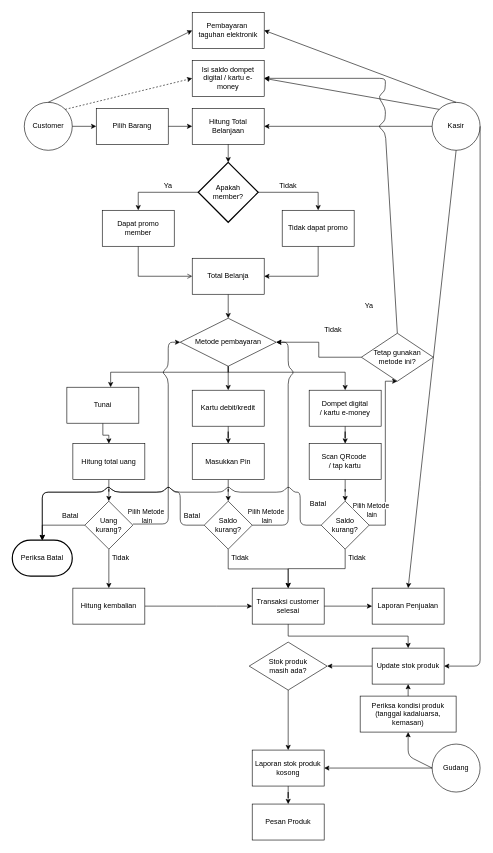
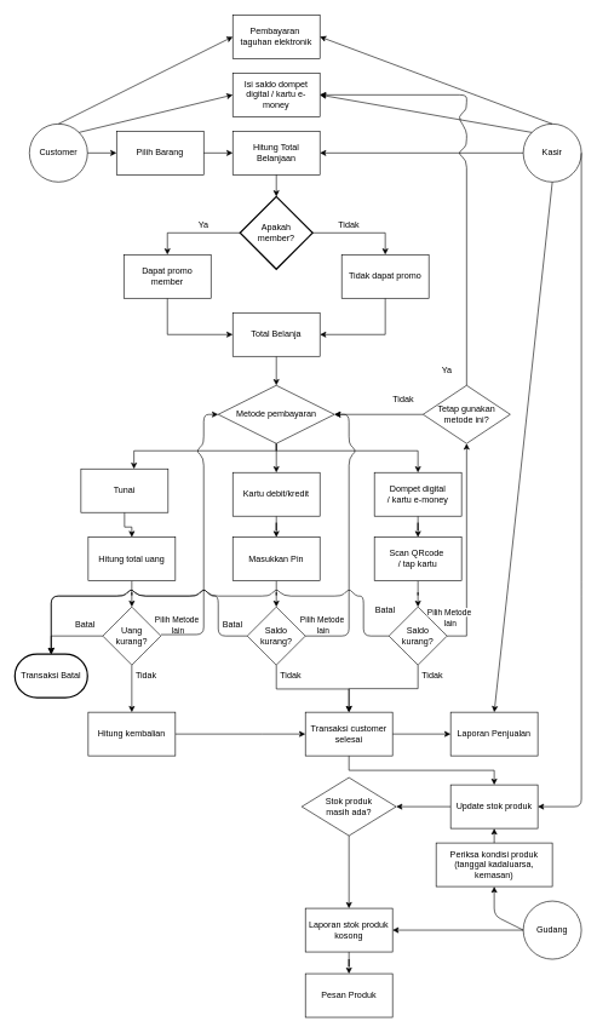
  <mxCell id="0" />
  <mxCell id="1" parent="0" />
  <mxCell id="2" value="Customer" style="ellipse;whiteSpace=wrap;html=1;aspect=fixed;" vertex="1" parent="1"><mxGeometry x="40" y="170" width="80" height="80" as="geometry" /></mxCell>
  <mxCell id="3" value="" style="endArrow=classic;html=1;exitX=1;exitY=0.5;exitDx=0;exitDy=0;" edge="1" parent="1" source="2"><mxGeometry width="50" height="50" relative="1" as="geometry"><mxPoint x="140" y="230" as="sourcePoint" /><mxPoint x="160" y="210" as="targetPoint" /></mxGeometry></mxCell>
  <mxCell id="4" value="Pilih Barang" style="rounded=0;whiteSpace=wrap;html=1;" vertex="1" parent="1"><mxGeometry x="160" y="180" width="120" height="60" as="geometry" /></mxCell>
  <mxCell id="5" value="" style="endArrow=classic;html=1;exitX=1;exitY=0.5;exitDx=0;exitDy=0;" edge="1" parent="1"><mxGeometry width="50" height="50" relative="1" as="geometry"><mxPoint x="280" y="210" as="sourcePoint" /><mxPoint x="320" y="210" as="targetPoint" /></mxGeometry></mxCell>
  <mxCell id="6" value="Hitung Total Belanjaan" style="rounded=0;whiteSpace=wrap;html=1;" vertex="1" parent="1"><mxGeometry x="320" y="180" width="120" height="60" as="geometry" /></mxCell>
  <mxCell id="7" value="Kasir" style="ellipse;whiteSpace=wrap;html=1;aspect=fixed;" vertex="1" parent="1"><mxGeometry x="720" y="170" width="80" height="80" as="geometry" /></mxCell>
  <mxCell id="8" value="" style="endArrow=classic;html=1;exitX=0;exitY=0.5;exitDx=0;exitDy=0;" edge="1" parent="1" source="7" target="6"><mxGeometry width="50" height="50" relative="1" as="geometry"><mxPoint x="400" y="170" as="sourcePoint" /><mxPoint x="450" y="120" as="targetPoint" /></mxGeometry></mxCell>
  <mxCell id="9" value="" style="endArrow=classic;html=1;exitX=0.5;exitY=1;exitDx=0;exitDy=0;entryX=0.5;entryY=0;entryDx=0;entryDy=0;entryPerimeter=0;" edge="1" parent="1" source="6" target="12"><mxGeometry width="50" height="50" relative="1" as="geometry"><mxPoint x="400" y="280" as="sourcePoint" /><mxPoint x="380" y="280" as="targetPoint" /></mxGeometry></mxCell>
  <mxCell id="10" value="" style="edgeStyle=orthogonalEdgeStyle;rounded=0;orthogonalLoop=1;jettySize=auto;html=1;" edge="1" parent="1" source="12" target="16"><mxGeometry relative="1" as="geometry"><Array as="points"><mxPoint x="530" y="320" /></Array></mxGeometry></mxCell>
  <mxCell id="11" value="" style="edgeStyle=orthogonalEdgeStyle;rounded=0;orthogonalLoop=1;jettySize=auto;html=1;" edge="1" parent="1" source="12" target="14"><mxGeometry relative="1" as="geometry"><Array as="points"><mxPoint x="230" y="320" /></Array></mxGeometry></mxCell>
  <mxCell id="12" value="Apakah &lt;br&gt;member?" style="strokeWidth=2;html=1;shape=mxgraph.flowchart.decision;whiteSpace=wrap;" vertex="1" parent="1"><mxGeometry x="330" y="270" width="100" height="100" as="geometry" /></mxCell>
- <mxCell id="13" value="" style="edgeStyle=orthogonalEdgeStyle;rounded=0;orthogonalLoop=1;jettySize=auto;html=1;entryX=0;entryY=0.5;entryDx=0;entryDy=0;endArrow=open;" edge="1" parent="1" source="14" target="18"><mxGeometry relative="1" as="geometry"><mxPoint x="230" y="490" as="targetPoint" /><Array as="points"><mxPoint x="230" y="460" /></Array></mxGeometry></mxCell>
+ <mxCell id="13" value="" style="edgeStyle=orthogonalEdgeStyle;rounded=0;orthogonalLoop=1;jettySize=auto;html=1;entryX=0;entryY=0.5;entryDx=0;entryDy=0;" edge="1" parent="1" source="14" target="18"><mxGeometry relative="1" as="geometry"><mxPoint x="230" y="490" as="targetPoint" /><Array as="points"><mxPoint x="230" y="460" /></Array></mxGeometry></mxCell>
  <mxCell id="14" value="Dapat promo &lt;br&gt;member" style="rounded=0;whiteSpace=wrap;html=1;" vertex="1" parent="1"><mxGeometry x="170" y="350" width="120" height="60" as="geometry" /></mxCell>
  <mxCell id="15" value="" style="edgeStyle=orthogonalEdgeStyle;rounded=0;orthogonalLoop=1;jettySize=auto;html=1;" edge="1" parent="1" source="16" target="18"><mxGeometry relative="1" as="geometry"><Array as="points"><mxPoint x="530" y="460" /></Array></mxGeometry></mxCell>
  <mxCell id="16" value="Tidak dapat promo" style="rounded=0;whiteSpace=wrap;html=1;" vertex="1" parent="1"><mxGeometry x="470" y="350" width="120" height="60" as="geometry" /></mxCell>
  <mxCell id="17" value="" style="edgeStyle=orthogonalEdgeStyle;rounded=0;orthogonalLoop=1;jettySize=auto;html=1;" edge="1" parent="1" source="18" target="22"><mxGeometry relative="1" as="geometry" /></mxCell>
  <mxCell id="18" value="Total Belanja" style="rounded=0;whiteSpace=wrap;html=1;" vertex="1" parent="1"><mxGeometry x="320" y="430" width="120" height="60" as="geometry" /></mxCell>
  <mxCell id="19" value="" style="edgeStyle=orthogonalEdgeStyle;rounded=0;orthogonalLoop=1;jettySize=auto;html=1;" edge="1" parent="1" source="22" target="24"><mxGeometry relative="1" as="geometry"><Array as="points"><mxPoint x="380" y="620" /><mxPoint x="184" y="620" /></Array></mxGeometry></mxCell>
  <mxCell id="20" value="" style="edgeStyle=orthogonalEdgeStyle;rounded=0;orthogonalLoop=1;jettySize=auto;html=1;" edge="1" parent="1" source="22" target="26"><mxGeometry relative="1" as="geometry" /></mxCell>
  <mxCell id="21" value="" style="edgeStyle=orthogonalEdgeStyle;rounded=0;orthogonalLoop=1;jettySize=auto;html=1;entryX=0.5;entryY=0;entryDx=0;entryDy=0;" edge="1" parent="1" source="22" target="28"><mxGeometry relative="1" as="geometry"><Array as="points"><mxPoint x="380" y="620" /><mxPoint x="575" y="620" /></Array></mxGeometry></mxCell>
  <mxCell id="22" value="Metode pembayaran" style="rhombus;whiteSpace=wrap;html=1;rounded=0;" vertex="1" parent="1"><mxGeometry x="300" y="530" width="160" height="80" as="geometry" /></mxCell>
  <mxCell id="23" value="" style="edgeStyle=orthogonalEdgeStyle;rounded=0;orthogonalLoop=1;jettySize=auto;html=1;" edge="1" parent="1" source="24" target="34"><mxGeometry relative="1" as="geometry" /></mxCell>
  <mxCell id="24" value="Tunai" style="whiteSpace=wrap;html=1;rounded=0;" vertex="1" parent="1"><mxGeometry x="111" y="645" width="120" height="60" as="geometry" /></mxCell>
  <mxCell id="25" value="" style="edgeStyle=orthogonalEdgeStyle;rounded=0;orthogonalLoop=1;jettySize=auto;html=1;" edge="1" parent="1" source="26" target="32"><mxGeometry relative="1" as="geometry" /></mxCell>
  <mxCell id="26" value="Kartu debit/kredit" style="whiteSpace=wrap;html=1;rounded=0;" vertex="1" parent="1"><mxGeometry x="320" y="650" width="120" height="60" as="geometry" /></mxCell>
  <mxCell id="27" value="" style="edgeStyle=orthogonalEdgeStyle;rounded=0;orthogonalLoop=1;jettySize=auto;html=1;" edge="1" parent="1" source="28" target="30"><mxGeometry relative="1" as="geometry" /></mxCell>
  <mxCell id="28" value="&lt;span&gt;Dompet digital&lt;/span&gt;&lt;br&gt;&lt;span&gt;/ kartu e-money&lt;/span&gt;" style="whiteSpace=wrap;html=1;rounded=0;" vertex="1" parent="1"><mxGeometry x="515" y="650" width="120" height="60" as="geometry" /></mxCell>
  <mxCell id="29" value="" style="edgeStyle=orthogonalEdgeStyle;rounded=0;orthogonalLoop=1;jettySize=auto;html=1;" edge="1" parent="1" source="30" target="52"><mxGeometry relative="1" as="geometry" /></mxCell>
  <mxCell id="30" value="Scan QRcode&amp;nbsp;&lt;br&gt;/ tap kartu" style="whiteSpace=wrap;html=1;rounded=0;" vertex="1" parent="1"><mxGeometry x="515" y="739" width="120" height="60" as="geometry" /></mxCell>
  <mxCell id="31" value="" style="edgeStyle=orthogonalEdgeStyle;rounded=0;orthogonalLoop=1;jettySize=auto;html=1;" edge="1" parent="1" source="32" target="49"><mxGeometry relative="1" as="geometry" /></mxCell>
  <mxCell id="32" value="&lt;span&gt;Masukkan Pin&lt;/span&gt;" style="whiteSpace=wrap;html=1;rounded=0;" vertex="1" parent="1"><mxGeometry x="320" y="739" width="120" height="60" as="geometry" /></mxCell>
  <mxCell id="33" value="" style="edgeStyle=orthogonalEdgeStyle;rounded=0;orthogonalLoop=1;jettySize=auto;html=1;entryX=0.5;entryY=0;entryDx=0;entryDy=0;" edge="1" parent="1" source="34" target="47"><mxGeometry relative="1" as="geometry"><mxPoint x="20" y="670" as="targetPoint" /></mxGeometry></mxCell>
  <mxCell id="34" value="Hitung total uang" style="whiteSpace=wrap;html=1;rounded=0;" vertex="1" parent="1"><mxGeometry x="121" y="739" width="120" height="60" as="geometry" /></mxCell>
  <mxCell id="35" value="" style="edgeStyle=orthogonalEdgeStyle;rounded=0;orthogonalLoop=1;jettySize=auto;html=1;entryX=0;entryY=0.5;entryDx=0;entryDy=0;" edge="1" parent="1" source="36" target="39"><mxGeometry relative="1" as="geometry"><mxPoint x="360" y="910" as="targetPoint" /><Array as="points"><mxPoint x="360" y="1010" /><mxPoint x="360" y="1010" /></Array></mxGeometry></mxCell>
  <mxCell id="36" value="Hitung kembalian" style="whiteSpace=wrap;html=1;rounded=0;" vertex="1" parent="1"><mxGeometry x="121" y="980" width="120" height="60" as="geometry" /></mxCell>
  <mxCell id="37" value="" style="edgeStyle=orthogonalEdgeStyle;rounded=0;orthogonalLoop=1;jettySize=auto;html=1;" edge="1" parent="1" source="39" target="40"><mxGeometry relative="1" as="geometry" /></mxCell>
  <mxCell id="38" value="" style="edgeStyle=orthogonalEdgeStyle;rounded=0;orthogonalLoop=1;jettySize=auto;html=1;entryX=0.5;entryY=0;entryDx=0;entryDy=0;" edge="1" parent="1" source="39" target="75"><mxGeometry relative="1" as="geometry"><mxPoint x="360" y="1090" as="targetPoint" /><Array as="points"><mxPoint x="480" y="1060" /><mxPoint x="680" y="1060" /></Array></mxGeometry></mxCell>
  <mxCell id="39" value="Transaksi customer selesai" style="whiteSpace=wrap;html=1;rounded=0;" vertex="1" parent="1"><mxGeometry x="420" y="980" width="120" height="60" as="geometry" /></mxCell>
  <mxCell id="40" value="Laporan Penjualan" style="whiteSpace=wrap;html=1;rounded=0;" vertex="1" parent="1"><mxGeometry x="620" y="980" width="120" height="60" as="geometry" /></mxCell>
  <mxCell id="41" value="Isi saldo dompet digital / kartu e-money" style="rounded=0;whiteSpace=wrap;html=1;" vertex="1" parent="1"><mxGeometry x="320" y="100" width="120" height="60" as="geometry" /></mxCell>
- <mxCell id="42" value="" style="endArrow=classic;html=1;entryX=0;entryY=0.5;entryDx=0;entryDy=0;exitX=1;exitY=0;exitDx=0;exitDy=0;dashed=1;" edge="1" parent="1" source="2" target="41"><mxGeometry width="50" height="50" relative="1" as="geometry"><mxPoint x="180" y="135" as="sourcePoint" /><mxPoint x="230" y="85" as="targetPoint" /></mxGeometry></mxCell>
+ <mxCell id="42" value="" style="endArrow=classic;html=1;entryX=0;entryY=0.5;entryDx=0;entryDy=0;exitX=1;exitY=0;exitDx=0;exitDy=0;" edge="1" parent="1" source="2" target="41"><mxGeometry width="50" height="50" relative="1" as="geometry"><mxPoint x="180" y="135" as="sourcePoint" /><mxPoint x="230" y="85" as="targetPoint" /></mxGeometry></mxCell>
  <mxCell id="43" value="" style="endArrow=classic;html=1;exitX=0;exitY=0;exitDx=0;exitDy=0;entryX=1;entryY=0.5;entryDx=0;entryDy=0;" edge="1" parent="1" source="7" target="41"><mxGeometry width="50" height="50" relative="1" as="geometry"><mxPoint x="730" y="220" as="sourcePoint" /><mxPoint x="450" y="220" as="targetPoint" /></mxGeometry></mxCell>
  <mxCell id="44" value="" style="endArrow=classic;html=1;exitX=0.5;exitY=1;exitDx=0;exitDy=0;entryX=0.5;entryY=0;entryDx=0;entryDy=0;" edge="1" parent="1" source="7" target="40"><mxGeometry width="50" height="50" relative="1" as="geometry"><mxPoint x="400" y="320" as="sourcePoint" /><mxPoint x="450" y="270" as="targetPoint" /></mxGeometry></mxCell>
  <mxCell id="45" value="" style="edgeStyle=orthogonalEdgeStyle;rounded=0;orthogonalLoop=1;jettySize=auto;html=1;" edge="1" parent="1" source="47" target="67"><mxGeometry relative="1" as="geometry"><mxPoint x="70" y="900" as="targetPoint" /><Array as="points"><mxPoint x="70" y="875" /></Array></mxGeometry></mxCell>
  <mxCell id="46" value="" style="edgeStyle=orthogonalEdgeStyle;rounded=0;orthogonalLoop=1;jettySize=auto;html=1;" edge="1" parent="1" source="47" target="36"><mxGeometry relative="1" as="geometry" /></mxCell>
  <mxCell id="47" value="Uang &lt;br&gt;kurang?" style="rhombus;whiteSpace=wrap;html=1;" vertex="1" parent="1"><mxGeometry x="141" y="835" width="80" height="80" as="geometry" /></mxCell>
  <mxCell id="48" value="" style="edgeStyle=orthogonalEdgeStyle;rounded=0;orthogonalLoop=1;jettySize=auto;html=1;entryX=0.5;entryY=0;entryDx=0;entryDy=0;" edge="1" parent="1" source="49" target="39"><mxGeometry relative="1" as="geometry"><mxPoint x="380" y="1005" as="targetPoint" /><Array as="points"><mxPoint x="380" y="948" /><mxPoint x="480" y="948" /></Array></mxGeometry></mxCell>
  <mxCell id="49" value="Saldo&lt;br&gt;kurang?" style="rhombus;whiteSpace=wrap;html=1;" vertex="1" parent="1"><mxGeometry x="340" y="835" width="80" height="80" as="geometry" /></mxCell>
  <mxCell id="50" value="" style="edgeStyle=orthogonalEdgeStyle;rounded=0;orthogonalLoop=1;jettySize=auto;html=1;entryX=0.5;entryY=1;entryDx=0;entryDy=0;" edge="1" parent="1" source="52" target="56"><mxGeometry relative="1" as="geometry"><mxPoint x="692" y="875" as="targetPoint" /><Array as="points"><mxPoint x="642" y="875" /></Array></mxGeometry></mxCell>
  <mxCell id="51" value="" style="edgeStyle=orthogonalEdgeStyle;rounded=0;orthogonalLoop=1;jettySize=auto;html=1;" edge="1" parent="1" source="52" target="39"><mxGeometry relative="1" as="geometry" /></mxCell>
  <mxCell id="52" value="Saldo&lt;br&gt;kurang?" style="rhombus;whiteSpace=wrap;html=1;" vertex="1" parent="1"><mxGeometry x="535" y="835" width="80" height="80" as="geometry" /></mxCell>
  <mxCell id="53" value="Ya" style="text;html=1;strokeColor=none;fillColor=none;align=center;verticalAlign=middle;whiteSpace=wrap;rounded=0;" vertex="1" parent="1"><mxGeometry x="260" y="300" width="40" height="20" as="geometry" /></mxCell>
  <mxCell id="54" value="Tidak" style="text;html=1;strokeColor=none;fillColor=none;align=center;verticalAlign=middle;whiteSpace=wrap;rounded=0;" vertex="1" parent="1"><mxGeometry x="460" y="300" width="40" height="20" as="geometry" /></mxCell>
  <mxCell id="55" style="edgeStyle=orthogonalEdgeStyle;rounded=0;orthogonalLoop=1;jettySize=auto;html=1;" edge="1" parent="1" source="56" target="22"><mxGeometry relative="1" as="geometry"><mxPoint x="510" y="570" as="targetPoint" /></mxGeometry></mxCell>
- <mxCell id="56" value="Tetap gunakan metode ini?" style="rhombus;whiteSpace=wrap;html=1;" vertex="1" parent="1"><mxGeometry x="602" y="555" width="120" height="80" as="geometry" /></mxCell>
+ <mxCell id="56" value="Tetap gunakan metode ini?" style="rhombus;whiteSpace=wrap;html=1;" vertex="1" parent="1"><mxGeometry x="582" y="530" width="120" height="80" as="geometry" /></mxCell>
  <mxCell id="57" value="Batal" style="text;html=1;strokeColor=none;fillColor=none;align=center;verticalAlign=middle;whiteSpace=wrap;rounded=0;" vertex="1" parent="1"><mxGeometry x="97" y="850" width="40" height="20" as="geometry" /></mxCell>
  <mxCell id="58" value="Batal" style="text;html=1;strokeColor=none;fillColor=none;align=center;verticalAlign=middle;whiteSpace=wrap;rounded=0;" vertex="1" parent="1"><mxGeometry x="300" y="850" width="40" height="20" as="geometry" /></mxCell>
  <mxCell id="59" value="Batal" style="text;html=1;strokeColor=none;fillColor=none;align=center;verticalAlign=middle;whiteSpace=wrap;rounded=0;" vertex="1" parent="1"><mxGeometry x="510" y="830" width="40" height="20" as="geometry" /></mxCell>
  <mxCell id="60" value="&lt;span style=&quot;font-size: 11px ; background-color: rgb(255 , 255 , 255)&quot;&gt;Pilih Metode&amp;nbsp;&lt;/span&gt;&lt;br style=&quot;font-size: 11px&quot;&gt;&lt;span style=&quot;font-size: 11px ; background-color: rgb(255 , 255 , 255)&quot;&gt;lain&lt;/span&gt;" style="text;html=1;strokeColor=none;fillColor=none;align=center;verticalAlign=middle;whiteSpace=wrap;rounded=0;" vertex="1" parent="1"><mxGeometry x="410" y="850" width="70" height="20" as="geometry" /></mxCell>
  <mxCell id="61" value="&lt;span style=&quot;font-size: 11px ; background-color: rgb(255 , 255 , 255)&quot;&gt;Pilih Metode&amp;nbsp;&lt;/span&gt;&lt;br style=&quot;font-size: 11px&quot;&gt;&lt;span style=&quot;font-size: 11px ; background-color: rgb(255 , 255 , 255)&quot;&gt;lain&lt;/span&gt;" style="text;html=1;strokeColor=none;fillColor=none;align=center;verticalAlign=middle;whiteSpace=wrap;rounded=0;" vertex="1" parent="1"><mxGeometry x="210" y="850" width="70" height="20" as="geometry" /></mxCell>
  <mxCell id="62" value="Tidak" style="text;html=1;strokeColor=none;fillColor=none;align=center;verticalAlign=middle;whiteSpace=wrap;rounded=0;" vertex="1" parent="1"><mxGeometry x="380" y="920" width="40" height="20" as="geometry" /></mxCell>
  <mxCell id="63" value="Tidak" style="text;html=1;strokeColor=none;fillColor=none;align=center;verticalAlign=middle;whiteSpace=wrap;rounded=0;" vertex="1" parent="1"><mxGeometry x="575" y="920" width="40" height="20" as="geometry" /></mxCell>
  <mxCell id="64" value="Tidak" style="text;html=1;strokeColor=none;fillColor=none;align=center;verticalAlign=middle;whiteSpace=wrap;rounded=0;" vertex="1" parent="1"><mxGeometry x="181" y="920" width="40" height="20" as="geometry" /></mxCell>
  <mxCell id="65" value="Ya" style="text;html=1;strokeColor=none;fillColor=none;align=center;verticalAlign=middle;whiteSpace=wrap;rounded=0;" vertex="1" parent="1"><mxGeometry x="595" y="500" width="40" height="20" as="geometry" /></mxCell>
  <mxCell id="66" value="Tidak" style="text;html=1;strokeColor=none;fillColor=none;align=center;verticalAlign=middle;whiteSpace=wrap;rounded=0;" vertex="1" parent="1"><mxGeometry x="535" y="540" width="40" height="20" as="geometry" /></mxCell>
- <mxCell id="67" value="Periksa Batal" style="strokeWidth=2;html=1;shape=mxgraph.flowchart.terminator;whiteSpace=wrap;" vertex="1" parent="1"><mxGeometry x="20" y="900" width="100" height="60" as="geometry" /></mxCell>
+ <mxCell id="67" value="Transaksi Batal" style="strokeWidth=2;html=1;shape=mxgraph.flowchart.terminator;whiteSpace=wrap;" vertex="1" parent="1"><mxGeometry x="20" y="900" width="100" height="60" as="geometry" /></mxCell>
  <mxCell id="68" value="Pembayaran&amp;nbsp; taguhan elektronik" style="whiteSpace=wrap;html=1;" vertex="1" parent="1"><mxGeometry x="320" y="20" width="120" height="60" as="geometry" /></mxCell>
  <mxCell id="69" value="" style="endArrow=classic;html=1;exitX=0.5;exitY=0;exitDx=0;exitDy=0;entryX=0;entryY=0.5;entryDx=0;entryDy=0;" edge="1" parent="1" source="2" target="68"><mxGeometry width="50" height="50" relative="1" as="geometry"><mxPoint x="400" y="150" as="sourcePoint" /><mxPoint x="450" y="100" as="targetPoint" /></mxGeometry></mxCell>
  <mxCell id="70" value="" style="endArrow=classic;html=1;entryX=1;entryY=0.5;entryDx=0;entryDy=0;exitX=0.5;exitY=0;exitDx=0;exitDy=0;" edge="1" parent="1" source="7" target="68"><mxGeometry width="50" height="50" relative="1" as="geometry"><mxPoint x="760" y="167" as="sourcePoint" /><mxPoint x="450" y="100" as="targetPoint" /></mxGeometry></mxCell>
  <mxCell id="71" value="&lt;span style=&quot;font-size: 11px ; background-color: rgb(255 , 255 , 255)&quot;&gt;Pilih Metode&amp;nbsp;&lt;/span&gt;&lt;br style=&quot;font-size: 11px&quot;&gt;&lt;span style=&quot;font-size: 11px ; background-color: rgb(255 , 255 , 255)&quot;&gt;lain&lt;/span&gt;" style="text;html=1;strokeColor=none;fillColor=none;align=center;verticalAlign=middle;whiteSpace=wrap;rounded=0;" vertex="1" parent="1"><mxGeometry x="580" y="840" width="80" height="20" as="geometry" /></mxCell>
  <mxCell id="72" value="" style="edgeStyle=orthogonalEdgeStyle;rounded=0;orthogonalLoop=1;jettySize=auto;html=1;" edge="1" parent="1" source="73" target="83"><mxGeometry relative="1" as="geometry" /></mxCell>
  <mxCell id="73" value="Stok produk&lt;br&gt;masih ada?" style="rhombus;whiteSpace=wrap;html=1;rounded=0;" vertex="1" parent="1"><mxGeometry x="415" y="1070" width="130" height="80" as="geometry" /></mxCell>
  <mxCell id="74" value="" style="edgeStyle=orthogonalEdgeStyle;rounded=0;orthogonalLoop=1;jettySize=auto;html=1;" edge="1" parent="1" source="75" target="73"><mxGeometry relative="1" as="geometry" /></mxCell>
  <mxCell id="75" value="Update stok produk" style="rounded=0;whiteSpace=wrap;html=1;" vertex="1" parent="1"><mxGeometry x="620" y="1080" width="120" height="60" as="geometry" /></mxCell>
  <mxCell id="76" value="" style="endArrow=classic;html=1;exitX=1;exitY=0.5;exitDx=0;exitDy=0;entryX=1;entryY=0.5;entryDx=0;entryDy=0;" edge="1" parent="1" source="7" target="75"><mxGeometry width="50" height="50" relative="1" as="geometry"><mxPoint x="770" y="260" as="sourcePoint" /><mxPoint x="690" y="990" as="targetPoint" /><Array as="points"><mxPoint x="800" y="810" /><mxPoint x="800" y="1110" /></Array></mxGeometry></mxCell>
  <mxCell id="77" value="" style="endArrow=classic;html=1;entryX=0.5;entryY=0;entryDx=0;entryDy=0;entryPerimeter=0;exitX=0;exitY=0.5;exitDx=0;exitDy=0;" edge="1" parent="1" source="52" target="67"><mxGeometry width="50" height="50" relative="1" as="geometry"><mxPoint x="530" y="870" as="sourcePoint" /><mxPoint x="450" y="810" as="targetPoint" /><Array as="points"><mxPoint x="500" y="875" /><mxPoint x="500" y="820" /><mxPoint x="490" y="820" /><mxPoint x="480" y="810" /><mxPoint x="470" y="820" /><mxPoint x="390" y="820" /><mxPoint x="380" y="810" /><mxPoint x="370" y="820" /><mxPoint x="290" y="820" /><mxPoint x="280" y="810" /><mxPoint x="270" y="820" /><mxPoint x="190" y="820" /><mxPoint x="180" y="810" /><mxPoint x="170" y="820" /><mxPoint x="70" y="820" /></Array></mxGeometry></mxCell>
  <mxCell id="78" value="" style="endArrow=classic;html=1;entryX=0.5;entryY=0;entryDx=0;entryDy=0;entryPerimeter=0;exitX=0;exitY=0.5;exitDx=0;exitDy=0;" edge="1" parent="1" source="49" target="67"><mxGeometry width="50" height="50" relative="1" as="geometry"><mxPoint x="545" y="885" as="sourcePoint" /><mxPoint x="80" y="910" as="targetPoint" /><Array as="points"><mxPoint x="300" y="875" /><mxPoint x="300" y="820" /><mxPoint x="290" y="820" /><mxPoint x="280" y="810" /><mxPoint x="270" y="820" /><mxPoint x="190" y="820" /><mxPoint x="180" y="810" /><mxPoint x="170" y="820" /><mxPoint x="70" y="820" /></Array></mxGeometry></mxCell>
  <mxCell id="79" value="" style="endArrow=classic;html=1;exitX=0.159;exitY=1.159;exitDx=0;exitDy=0;exitPerimeter=0;entryX=0;entryY=0.5;entryDx=0;entryDy=0;" edge="1" parent="1" source="61" target="22"><mxGeometry width="50" height="50" relative="1" as="geometry"><mxPoint x="250" y="750" as="sourcePoint" /><mxPoint x="300" y="700" as="targetPoint" /><Array as="points"><mxPoint x="280" y="873" /><mxPoint x="280" y="630" /><mxPoint x="270" y="620" /><mxPoint x="280" y="610" /><mxPoint x="280" y="570" /></Array></mxGeometry></mxCell>
  <mxCell id="80" value="" style="endArrow=classic;html=1;exitX=1;exitY=0.5;exitDx=0;exitDy=0;entryX=1;entryY=0.5;entryDx=0;entryDy=0;" edge="1" parent="1" source="49" target="22"><mxGeometry width="50" height="50" relative="1" as="geometry"><mxPoint x="250" y="750" as="sourcePoint" /><mxPoint x="470" y="570" as="targetPoint" /><Array as="points"><mxPoint x="480" y="875" /><mxPoint x="480" y="630" /><mxPoint x="490" y="620" /><mxPoint x="480" y="610" /><mxPoint x="480" y="570" /></Array></mxGeometry></mxCell>
  <mxCell id="81" value="" style="endArrow=classic;html=1;entryX=1;entryY=0.5;entryDx=0;entryDy=0;exitX=0.5;exitY=0;exitDx=0;exitDy=0;" edge="1" parent="1" source="56" target="41"><mxGeometry width="50" height="50" relative="1" as="geometry"><mxPoint x="440" y="230" as="sourcePoint" /><mxPoint x="490" y="180" as="targetPoint" /><Array as="points"><mxPoint x="642" y="220" /><mxPoint x="630" y="210" /><mxPoint x="642" y="200" /><mxPoint x="642" y="180" /><mxPoint x="630" y="160" /><mxPoint x="642" y="150" /><mxPoint x="642" y="130" /></Array></mxGeometry></mxCell>
  <mxCell id="82" value="" style="edgeStyle=orthogonalEdgeStyle;rounded=0;orthogonalLoop=1;jettySize=auto;html=1;" edge="1" parent="1" source="83" target="86"><mxGeometry relative="1" as="geometry" /></mxCell>
  <mxCell id="83" value="Laporan stok produk kosong" style="whiteSpace=wrap;html=1;rounded=0;" vertex="1" parent="1"><mxGeometry x="420" y="1250" width="120" height="60" as="geometry" /></mxCell>
  <mxCell id="84" value="Gudang" style="ellipse;whiteSpace=wrap;html=1;aspect=fixed;" vertex="1" parent="1"><mxGeometry x="720" y="1240" width="80" height="80" as="geometry" /></mxCell>
  <mxCell id="85" value="" style="endArrow=classic;html=1;exitX=0;exitY=0.5;exitDx=0;exitDy=0;entryX=1;entryY=0.5;entryDx=0;entryDy=0;" edge="1" parent="1" source="84" target="83"><mxGeometry width="50" height="50" relative="1" as="geometry"><mxPoint x="530" y="1300" as="sourcePoint" /><mxPoint x="580" y="1250" as="targetPoint" /></mxGeometry></mxCell>
  <mxCell id="86" value="Pesan Produk" style="whiteSpace=wrap;html=1;rounded=0;" vertex="1" parent="1"><mxGeometry x="420" y="1340" width="120" height="60" as="geometry" /></mxCell>
  <mxCell id="87" value="Periksa kondisi produk (tanggal kadaluarsa, kemasan)" style="rounded=0;whiteSpace=wrap;html=1;" vertex="1" parent="1"><mxGeometry x="600" y="1160" width="160" height="60" as="geometry" /></mxCell>
  <mxCell id="88" value="" style="endArrow=classic;html=1;entryX=0.5;entryY=1;entryDx=0;entryDy=0;" edge="1" parent="1" source="87" target="75"><mxGeometry width="50" height="50" relative="1" as="geometry"><mxPoint x="530" y="1240" as="sourcePoint" /><mxPoint x="580" y="1190" as="targetPoint" /></mxGeometry></mxCell>
  <mxCell id="89" value="" style="endArrow=classic;html=1;entryX=0.5;entryY=1;entryDx=0;entryDy=0;" edge="1" parent="1" target="87"><mxGeometry width="50" height="50" relative="1" as="geometry"><mxPoint x="720" y="1280" as="sourcePoint" /><mxPoint x="580" y="1190" as="targetPoint" /><Array as="points"><mxPoint x="680" y="1260" /></Array></mxGeometry></mxCell>
